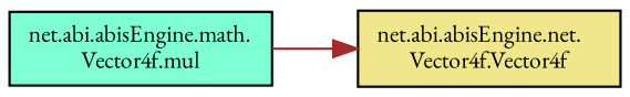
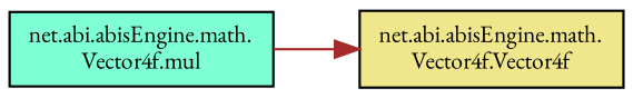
  digraph {
    rankdir=LR
    fontname="EB Garamond"
    node [color=black fontname="EB Garamond" fontsize=10 shape=record style=filled]
    n1 [fillcolor=aquamarine fontcolor=black height=0.2 label="net.abi.abisEngine.math.\lVector4f.mul" width=0.4]
-   n2 [fillcolor=khaki height=0.2 label="net.abi.abisEngine.net.\lVector4f.Vector4f" width=0.4]
+   n2 [fillcolor=khaki height=0.2 label="net.abi.abisEngine.math.\lVector4f.Vector4f" width=0.4]
    n1 -> n2 [color=brown fontname="EB Garamond" fontsize=10 labelfontname=Helvetica labelfontsize=10 style=solid]
  }
